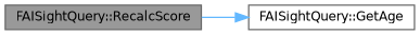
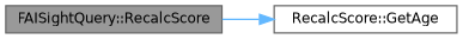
  digraph {
    rankdir=LR
    node [fontname=Helvetica fontsize=10 shape=box style=filled]
    n1 [color=gray40 fillcolor=grey60 fontcolor=black height=0.2 label="FAISightQuery::RecalcScore" width=0.4]
-   n2 [color=grey40 fillcolor=white height=0.2 label="FAISightQuery::GetAge" width=0.4]
+   n2 [color=grey40 fillcolor=white height=0.2 label="RecalcScore::GetAge" width=0.4]
    n1 -> n2 [color=steelblue1 fontname=Helvetica fontsize=10 labelfontname=Helvetica labelfontsize=10 style=solid]
  }
